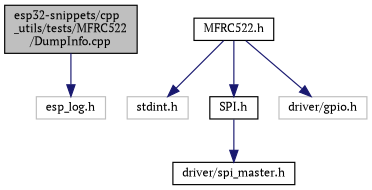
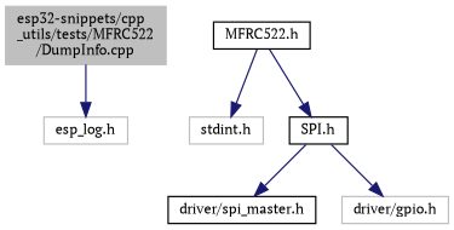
  digraph {
    fontname="PT Serif"
    node [color=black fillcolor=white fontname="PT Serif" fontsize=10 shape=record style=filled]
    edge [color=midnightblue fontname="PT Serif" fontsize=10 labelfontname=Helvetica labelfontsize=10 style=solid]
-   n1 [fillcolor=grey75 fontcolor=black height=0.2 label="esp32-snippets/cpp\l_utils/tests/MFRC522\l/DumpInfo.cpp" width=0.4]
+   n1 [color=grey75 fillcolor=grey75 fontcolor=black height=0.2 label="esp32-snippets/cpp\l_utils/tests/MFRC522\l/DumpInfo.cpp" width=0.4]
    n2 [color=grey75 height=0.2 label="esp_log.h" width=0.4]
    n3 [height=0.2 label="MFRC522.h" width=0.4]
    n4 [color=grey75 height=0.2 label="stdint.h" width=0.4]
    n5 [height=0.2 label="SPI.h" width=0.4]
    n6 [height=0.2 label="driver/spi_master.h" width=0.4]
    n7 [color=grey75 height=0.2 label="driver/gpio.h" width=0.4]
    n1 -> n2
    n3 -> n4
    n3 -> n5
    n5 -> n6
-   n3 -> n7
+   n5 -> n7
  }
